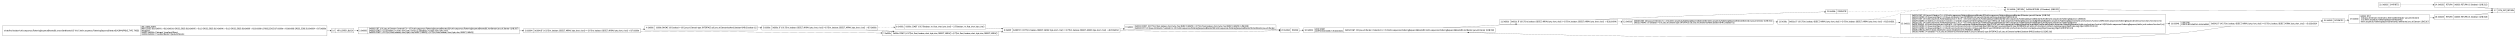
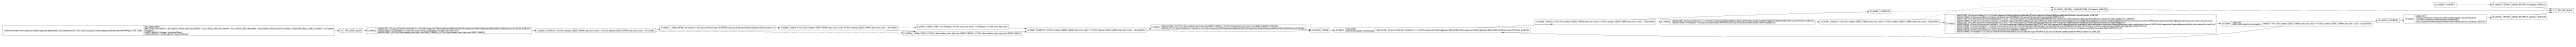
  digraph {
    fontname="IBM Plex Sans"
    rankdir=LR
    node [fontname="IBM Plex Sans" shape=record]
    edge [fontname="IBM Plex Sans"]
    n1 [label="{0\:\ ?|MTH_ENTER_BLOCK\l}"]
    n2 [label="{2\:\ 0x0000|0x0000: IGET  (r0 I:java.util.Iterator\<? extends E\>) = (r5 I:kotlin.sequences.FlatteningSequence$iterator$1) kotlin.sequences.FlatteningSequence$iterator$1.itemIterator java.util.Iterator  (LINE:307)\l0x0002: CONST  (r1 I:??[boolean, int, float, short, byte, char]) = (1 ??[boolean, int, float, short, byte, char]) \l0x0003: CONST  (r2 I:??[int, float, boolean, short, byte, char, OBJECT, ARRAY]) = (0 ??[int, float, boolean, short, byte, char, OBJECT, ARRAY]) \l}"]
    n3 [label="{3\:\ 0x0004|0x0004: IF  (r0 I:??[int, boolean, OBJECT, ARRAY, byte, short, char]) == (0 ??[int, boolean, OBJECT, ARRAY, byte, short, char])  \-\> B:7:0x000e \l}"]
    n4 [label="{4\:\ 0x0006|0x0006: INVOKE  (r0 I:boolean) = (r0 I:java.util.Iterator) type: INTERFACE call: java.util.Iterator.hasNext():boolean A[MD:():boolean (c)]\l}"]
    n5 [label="{7\:\ 0x000e|0x000e: CONST  (r0 I:??[int, float, boolean, short, byte, char, OBJECT, ARRAY]) = (0 ??[int, float, boolean, short, byte, char, OBJECT, ARRAY]) \l}"]
    n6 [label="{5\:\ 0x000a|0x000a: IF  (r0 I:??[int, boolean, OBJECT, ARRAY, byte, short, char]) != (0 ??[int, boolean, OBJECT, ARRAY, byte, short, char])  \-\> B:7:0x000e \l}"]
    n7 [label="{8\:\ 0x000f|0x000f: IF  (r0 I:??[int, boolean, OBJECT, ARRAY, byte, short, char]) == (0 ??[int, boolean, OBJECT, ARRAY, byte, short, char])  \-\> B:23:0x0014 \l}"]
    n8 [label="{6\:\ 0x000c|0x000c: CONST  (r0 I:??[boolean, int, float, short, byte, char]) = (1 ??[boolean, int, float, short, byte, char]) \l}"]
    n9 [label="{9\:\ 0x0011|0x0011: CONST  (r0 I:??[int, float, boolean, short, byte, char, OBJECT, ARRAY]) = (0 ??[int, float, boolean, short, byte, char, OBJECT, ARRAY])  (LINE:308)\l0x0012: IPUT  (r0 I:java.util.Iterator\<? extends E\>), (r5 I:kotlin.sequences.FlatteningSequence$iterator$1) kotlin.sequences.FlatteningSequence$iterator$1.itemIterator java.util.Iterator \l}"]
    n10 [label="{23\:\ 0x0014|INVOKE\l}"]
    n11 [label="{10\:\ 0x0014|LOOP_START\lLOOP:0: B:10:0x0014\-\>B:16:0x0041\l|0x0014: IGET  (r0 I:java.util.Iterator\<? extends E\>) = (r5 I:kotlin.sequences.FlatteningSequence$iterator$1) kotlin.sequences.FlatteningSequence$iterator$1.itemIterator java.util.Iterator  (LINE:310)\l}"]
    n12 [label="{11\:\ 0x0016|0x0016: IF  (r0 I:??[int, boolean, OBJECT, ARRAY, byte, short, char]) != (0 ??[int, boolean, OBJECT, ARRAY, byte, short, char])  \-\> B:21:0x0046 \l}"]
    n13 [label="{12\:\ 0x0018|0x0018: IGET  (r0 I:java.util.Iterator\<T\>) = (r5 I:kotlin.sequences.FlatteningSequence$iterator$1) kotlin.sequences.FlatteningSequence$iterator$1.iterator java.util.Iterator  (LINE:311)\l0x001a: INVOKE  (r0 I:boolean) = (r0 I:java.util.Iterator) type: INTERFACE call: java.util.Iterator.hasNext():boolean A[MD:():boolean (c)]\l}"]
    n14 [label="{21\:\ 0x0046|SYNTHETIC\l}"]
    n15 [label="{13\:\ 0x001e|0x001e: IF  (r0 I:??[int, boolean, OBJECT, ARRAY, byte, short, char]) != (0 ??[int, boolean, OBJECT, ARRAY, byte, short, char])  \-\> B:15:0x0021 \l}"]
    n16 [label="{19\:\ 0x0046|RETURN\l|0x0046: RETURN  (r1 I:boolean)  (LINE:322)\l}"]
    n17 [label="{15\:\ 0x0021|0x0021: IGET  (r0 I:java.util.Iterator\<T\>) = (r5 I:kotlin.sequences.FlatteningSequence$iterator$1) kotlin.sequences.FlatteningSequence$iterator$1.iterator java.util.Iterator  (LINE:314)\l0x0023: INVOKE  (r0 I:java.lang.Object) = (r0 I:java.util.Iterator) type: INTERFACE call: java.util.Iterator.next():java.lang.Object A[MD:():E (c)]\l0x0027: IGET  (r3 I:kotlin.sequences.FlatteningSequence\<T, R, E\>) = (r5 I:kotlin.sequences.FlatteningSequence$iterator$1) kotlin.sequences.FlatteningSequence$iterator$1.this$0 kotlin.sequences.FlatteningSequence  (LINE:315)\l0x0029: INVOKE  (r3 I:kotlin.jvm.functions.Function1) = (r3 I:kotlin.sequences.FlatteningSequence) type: STATIC call: kotlin.sequences.FlatteningSequence.access$getIterator$p(kotlin.sequences.FlatteningSequence):kotlin.jvm.functions.Function1 A[MD:(kotlin.sequences.FlatteningSequence):kotlin.jvm.functions.Function1 (m)]\l0x002d: IGET  (r4 I:kotlin.sequences.FlatteningSequence\<T, R, E\>) = (r5 I:kotlin.sequences.FlatteningSequence$iterator$1) kotlin.sequences.FlatteningSequence$iterator$1.this$0 kotlin.sequences.FlatteningSequence \l0x002f: INVOKE  (r4 I:kotlin.jvm.functions.Function1) = (r4 I:kotlin.sequences.FlatteningSequence) type: STATIC call: kotlin.sequences.FlatteningSequence.access$getTransformer$p(kotlin.sequences.FlatteningSequence):kotlin.jvm.functions.Function1 A[MD:(kotlin.sequences.FlatteningSequence):kotlin.jvm.functions.Function1 (m)]\l0x0033: INVOKE  (r4 I:java.lang.Object) = (r4 I:kotlin.jvm.functions.Function1), (r0 I:java.lang.Object A[D('element' java.lang.Object)]) type: INTERFACE call: kotlin.jvm.functions.Function1.invoke(java.lang.Object):java.lang.Object A[MD:(P1):R (m)]\l0x0037: INVOKE  (r3 I:java.lang.Object) = (r3 I:kotlin.jvm.functions.Function1), (r4 I:java.lang.Object) type: INTERFACE call: kotlin.jvm.functions.Function1.invoke(java.lang.Object):java.lang.Object A[MD:(P1):R (m)]\l0x003b: CHECK_CAST (r3 I:java.util.Iterator) = (java.util.Iterator) (r3 I:??[OBJECT, ARRAY]) \l0x003d: INVOKE  (r4 I:boolean) = (r3 I:java.util.Iterator A[D('nextItemIterator' java.util.Iterator)]) type: INTERFACE call: java.util.Iterator.hasNext():boolean A[MD:():boolean (c)] (LINE:316)\l}"]
    n18 [label="{16\:\ 0x0041|LOOP_END\lLOOP:0: B:10:0x0014\-\>B:16:0x0041\l|0x0041: IF  (r4 I:??[int, boolean, OBJECT, ARRAY, byte, short, char]) == (0 ??[int, boolean, OBJECT, ARRAY, byte, short, char])  \-\> B:10:0x0014 \l}"]
    n19 [label="{22\:\ 0x0020|SYNTHETIC\l}"]
    n20 [label="{14\:\ 0x0020|RETURN\l|0x0020: RETURN  (r2 I:boolean)  (LINE:312)\l}"]
    n21 [label="{20\:\ 0x0043|SYNTHETIC\l}"]
    n22 [label="{17\:\ 0x0043|0x0043: IPUT  \l  (r3 I:java.util.Iterator\<? extends E\> A[D('nextItemIterator' java.util.Iterator)])\l  (r5 I:kotlin.sequences.FlatteningSequence$iterator$1)\l kotlin.sequences.FlatteningSequence$iterator$1.itemIterator java.util.Iterator  (LINE:317)\l}"]
    n23 [label="{18\:\ 0x0045|RETURN\l|0x0045: RETURN  (r1 I:boolean)  (LINE:318)\l}"]
-   n24 [label="{1\:\ ?|MTH_EXIT_RETURN\l}"]
+   n24 [label="{1\:\ ?|MTH_EXIT_BLOCK\l}"]
    n25 [label="{private final boolean kotlin.sequences.FlatteningSequence$iterator$1.ensureItemIterator((r5 'this' I:kotlin.sequences.FlatteningSequence$iterator$1 A[IMMUTABLE_TYPE, THIS]))  | USE_LINES_HINTS\lBACK_EDGE: B:16:0x0041 \-\> B:10:0x0014, CROSS_EDGE: B:18:0x0045 \-\> B:1:?, CROSS_EDGE: B:19:0x0046 \-\> B:1:?, CROSS_EDGE: B:8:0x000f \-\> B:10:0x0014, CROSS_EDGE: B:7:0x000e \-\> B:8:0x000f, CROSS_EDGE: B:3:0x0004 \-\> B:7:0x000e\lDebug Info:\l  0x0027\-0x0046: r0 'element' Ljava\/lang\/Object;\l  0x003d\-0x0046: r3 'nextItemIterator' Ljava\/util\/Iterator;\l}"]
    n1 -> n2
    n2 -> n3
    n3 -> n4 [style=dashed]
    n3 -> n5
    n4 -> n6
    n5 -> n7
    n6 -> n5
    n6 -> n8 [style=dashed]
    n7 -> n9 [style=dashed]
    n7 -> n10
    n8 -> n7
    n9 -> n10
    n10 -> n11
    n11 -> n12
    n12 -> n13 [style=dashed]
    n12 -> n14
    n13 -> n15 [style=dashed]
    n14 -> n16 [style=dashed]
    n15 -> n16 [style=dashed]
    n15 -> n17
    n16 -> n24
    n17 -> n18
    n18 -> n11
    n18 -> n21 [style=dashed]
    n19 -> n20
    n20 -> n24
    n21 -> n22
    n22 -> n23
    n23 -> n24
    n25 -> n1
  }
